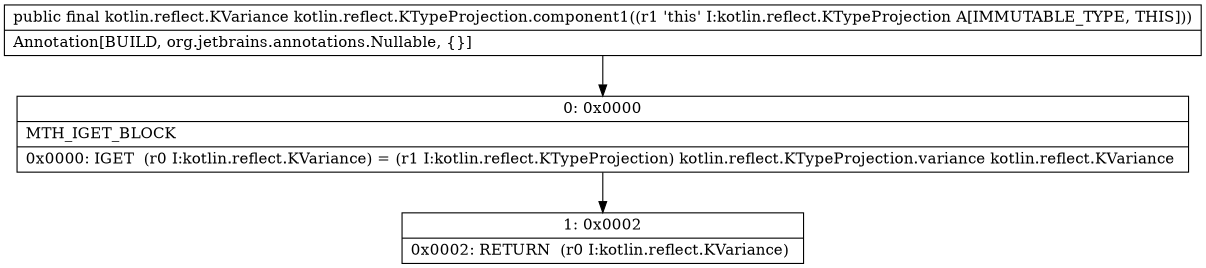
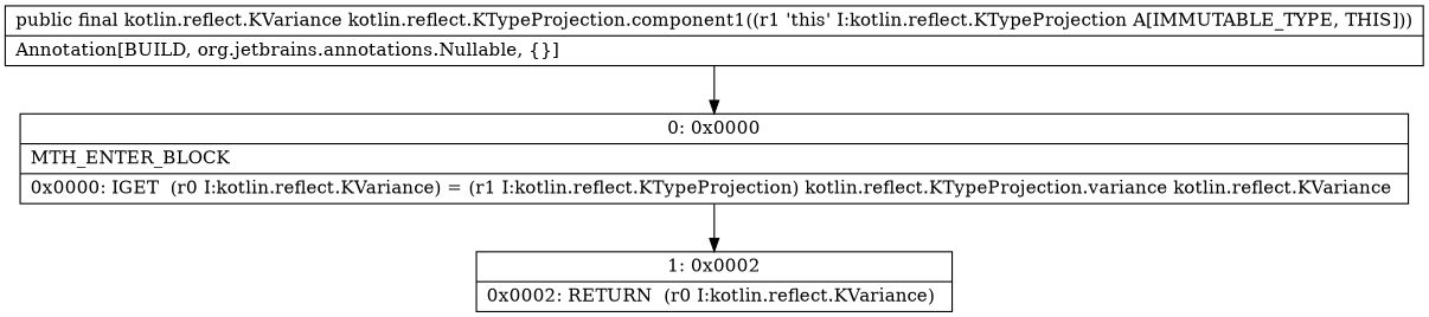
  digraph {
    node [shape=record]
-   n1 [label="{0\:\ 0x0000|MTH_IGET_BLOCK\l|0x0000: IGET  (r0 I:kotlin.reflect.KVariance) = (r1 I:kotlin.reflect.KTypeProjection) kotlin.reflect.KTypeProjection.variance kotlin.reflect.KVariance \l}"]
+   n1 [label="{0\:\ 0x0000|MTH_ENTER_BLOCK\l|0x0000: IGET  (r0 I:kotlin.reflect.KVariance) = (r1 I:kotlin.reflect.KTypeProjection) kotlin.reflect.KTypeProjection.variance kotlin.reflect.KVariance \l}"]
    n2 [label="{1\:\ 0x0002|0x0002: RETURN  (r0 I:kotlin.reflect.KVariance) \l}"]
    n3 [label="{public final kotlin.reflect.KVariance kotlin.reflect.KTypeProjection.component1((r1 'this' I:kotlin.reflect.KTypeProjection A[IMMUTABLE_TYPE, THIS]))  | Annotation[BUILD, org.jetbrains.annotations.Nullable, \{\}]\l}"]
    n1 -> n2
    n3 -> n1
  }
